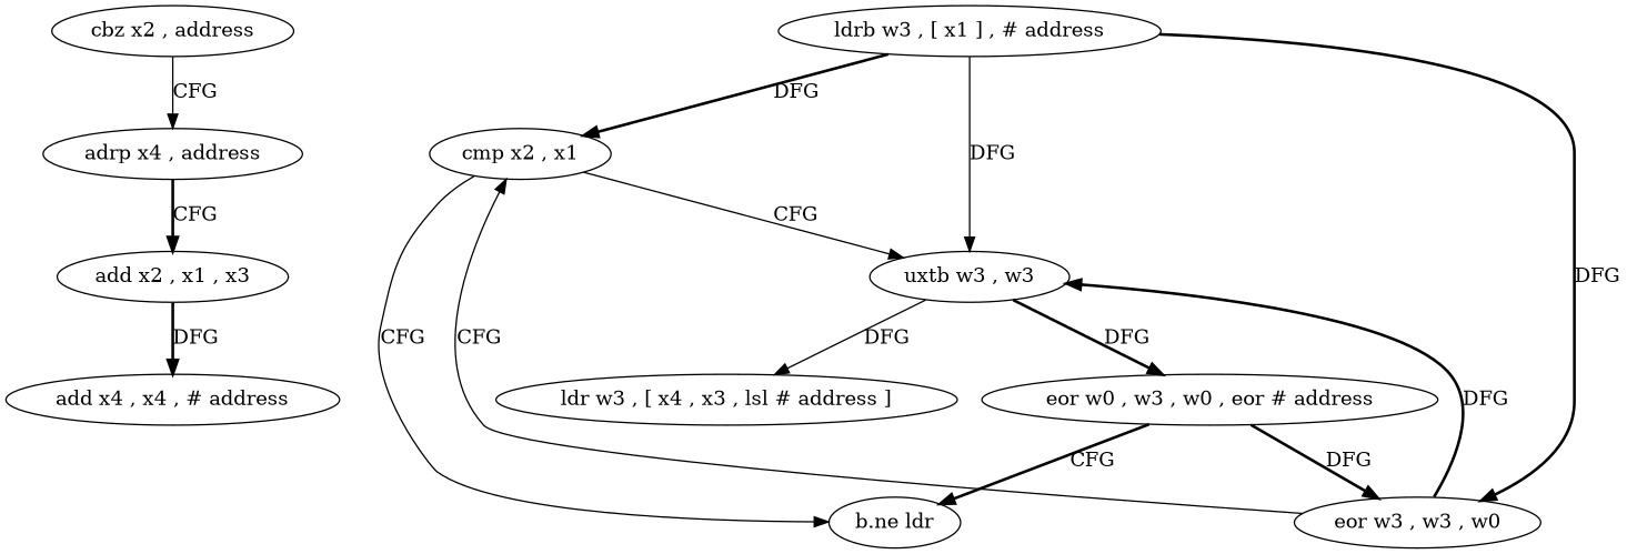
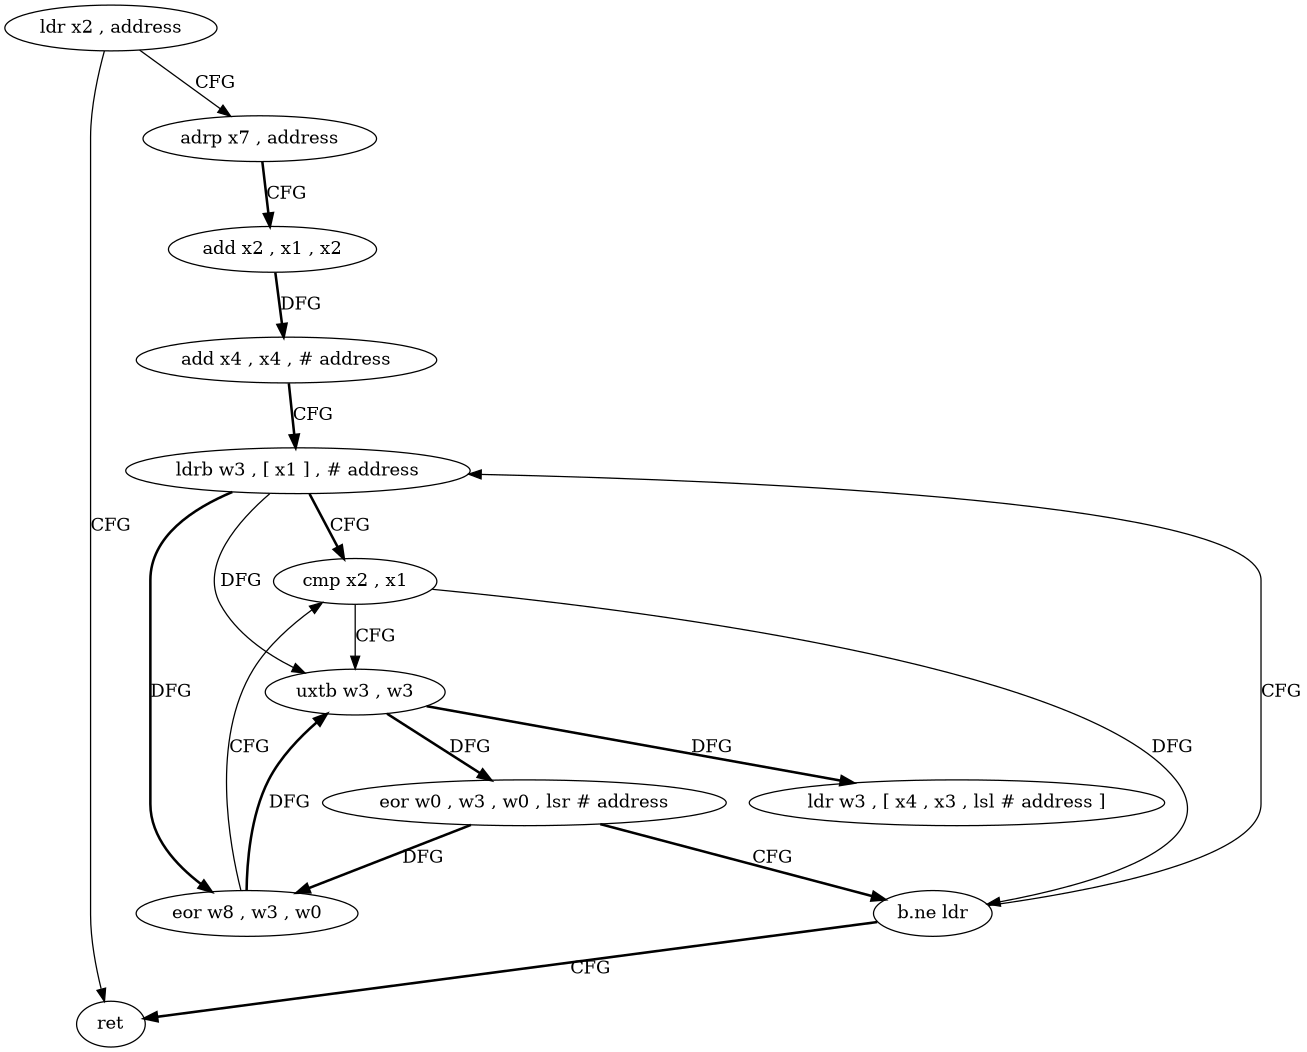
  digraph {
    edge [style=bold]
-   n1 [label="cbz x2 , address"]
-   n3 [label="adrp x4 , address"]
-   n4 [label="add x2 , x1 , x3"]
+   n1 [label="ldr x2 , address"]
+   n2 [label=ret]
+   n3 [label="adrp x7 , address"]
+   n4 [label="add x2 , x1 , x2"]
    n5 [label="add x4 , x4 , # address"]
    n6 [label="ldrb w3 , [ x1 ] , # address"]
    n7 [label="cmp x2 , x1"]
    n8 [label="uxtb w3 , w3"]
    n9 [label="b.ne ldr"]
-   n10 [label="eor w3 , w3 , w0"]
+   n10 [label="eor w8 , w3 , w0"]
    n11 [label="ldr w3 , [ x4 , x3 , lsl # address ]"]
-   n12 [label="eor w0 , w3 , w0 , eor # address"]
+   n12 [label="eor w0 , w3 , w0 , lsr # address"]
+   n1 -> n2 [label=CFG style=solid]
    n1 -> n3 [label=CFG style=solid]
    n3 -> n4 [label=CFG]
    n4 -> n5 [label=DFG]
-   n6 -> n7 [label=DFG]
+   n5 -> n6 [label=CFG]
+   n6 -> n7 [label=CFG]
    n6 -> n8 [label=DFG style=solid]
    n6 -> n10 [label=DFG]
    n7 -> n8 [label=CFG style=solid]
-   n7 -> n9 [label=CFG style=solid]
-   n8 -> n11 [label=DFG style=solid]
+   n7 -> n9 [label=DFG style=solid]
+   n8 -> n11 [label=DFG]
    n8 -> n12 [label=DFG]
+   n9 -> n2 [label=CFG]
+   n9 -> n6 [label=CFG style=solid]
    n10 -> n7 [label=CFG style=solid]
    n10 -> n8 [label=DFG]
    n12 -> n9 [label=CFG]
    n12 -> n10 [label=DFG]
  }
